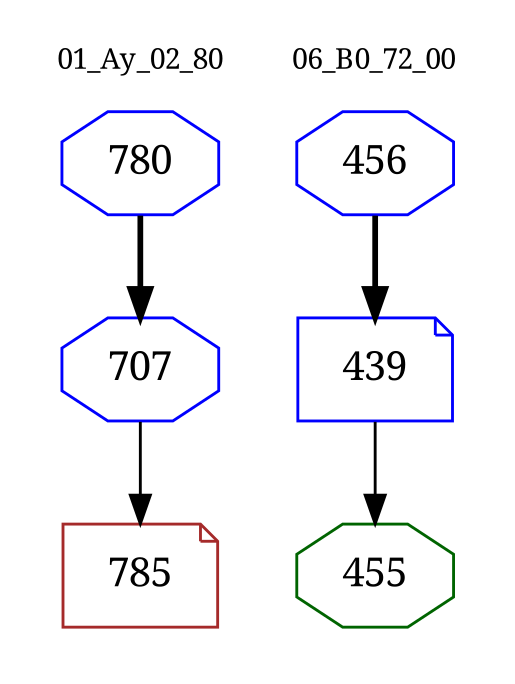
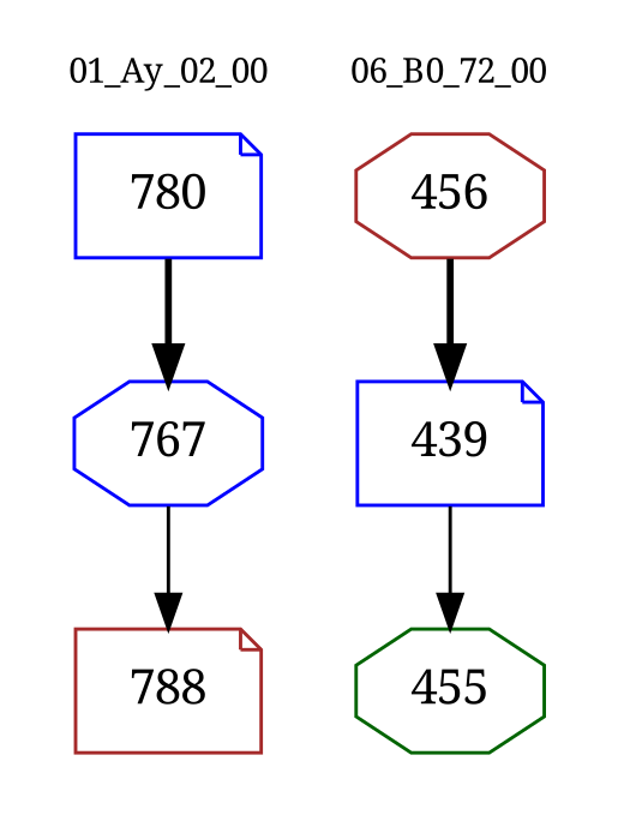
  digraph {
    fontname="Noto Serif"
    node [color=blue fontname="Noto Serif" shape=note]
    edge [color=black fontname="Noto Serif" style=bold]
-   n1 [label=780 shape=octagon]
-   n2 [label=707 shape=octagon]
-   n3 [color=brown label=785]
-   n4 [label=456 shape=octagon]
+   n1 [label=780]
+   n2 [label=767 shape=octagon]
+   n3 [color=brown label=788]
+   n4 [color=brown label=456 shape=octagon]
    n5 [label=439]
    n6 [color=darkgreen label=455 shape=octagon]
    subgraph cluster_1 {
      color=white
      fontsize=10
-     label="01_Ay_02_80"
+     label="01_Ay_02_00"
      n1
      n2
      n3
    }
    subgraph cluster_2 {
      color=white
      fontsize=10
      label="06_B0_72_00"
      n4
      n5
      n6
    }
    n1 -> n2
    n2 -> n3 [style=solid]
    n4 -> n5
    n5 -> n6 [style=solid]
  }
